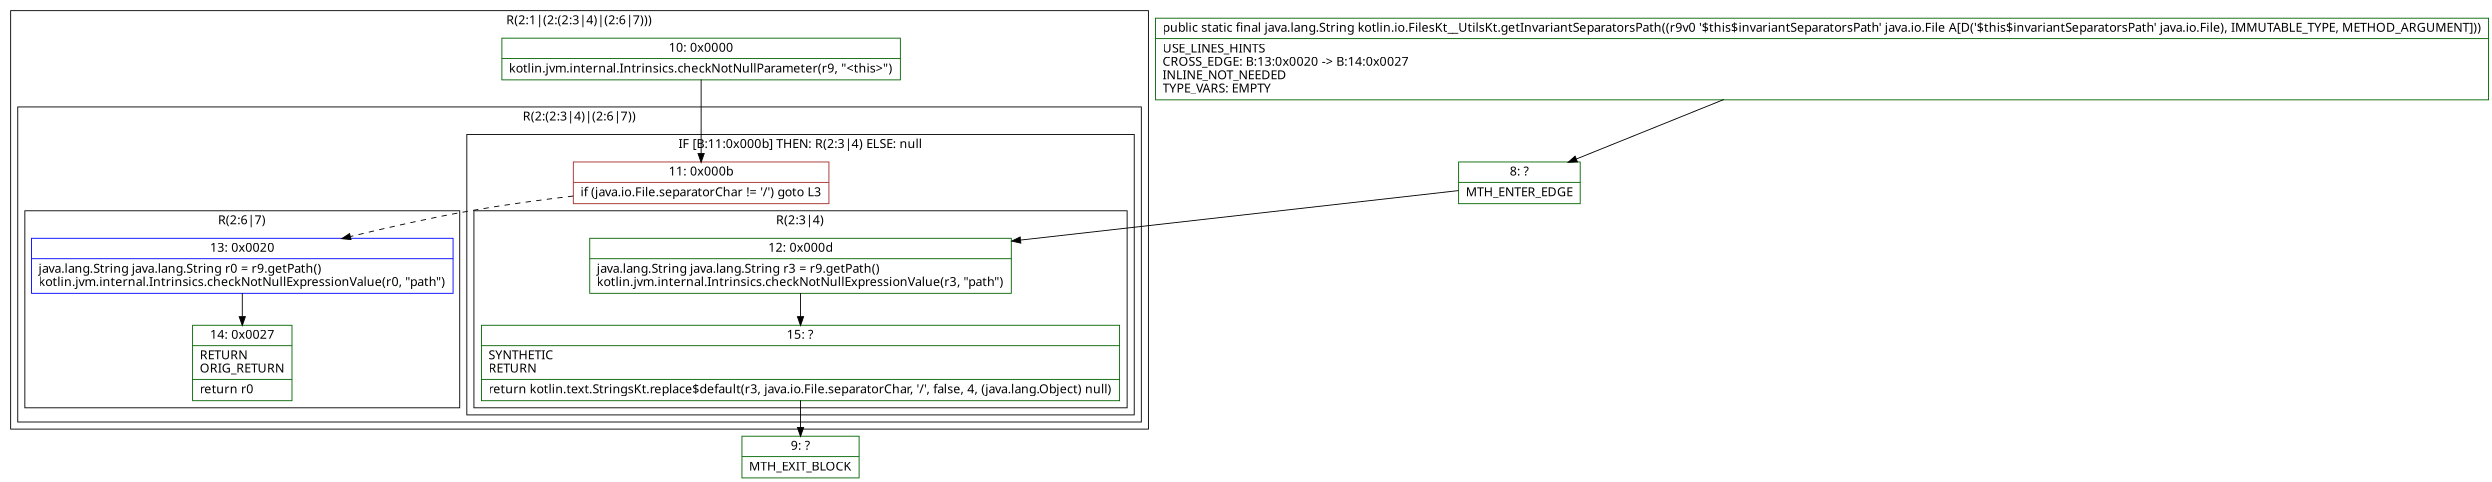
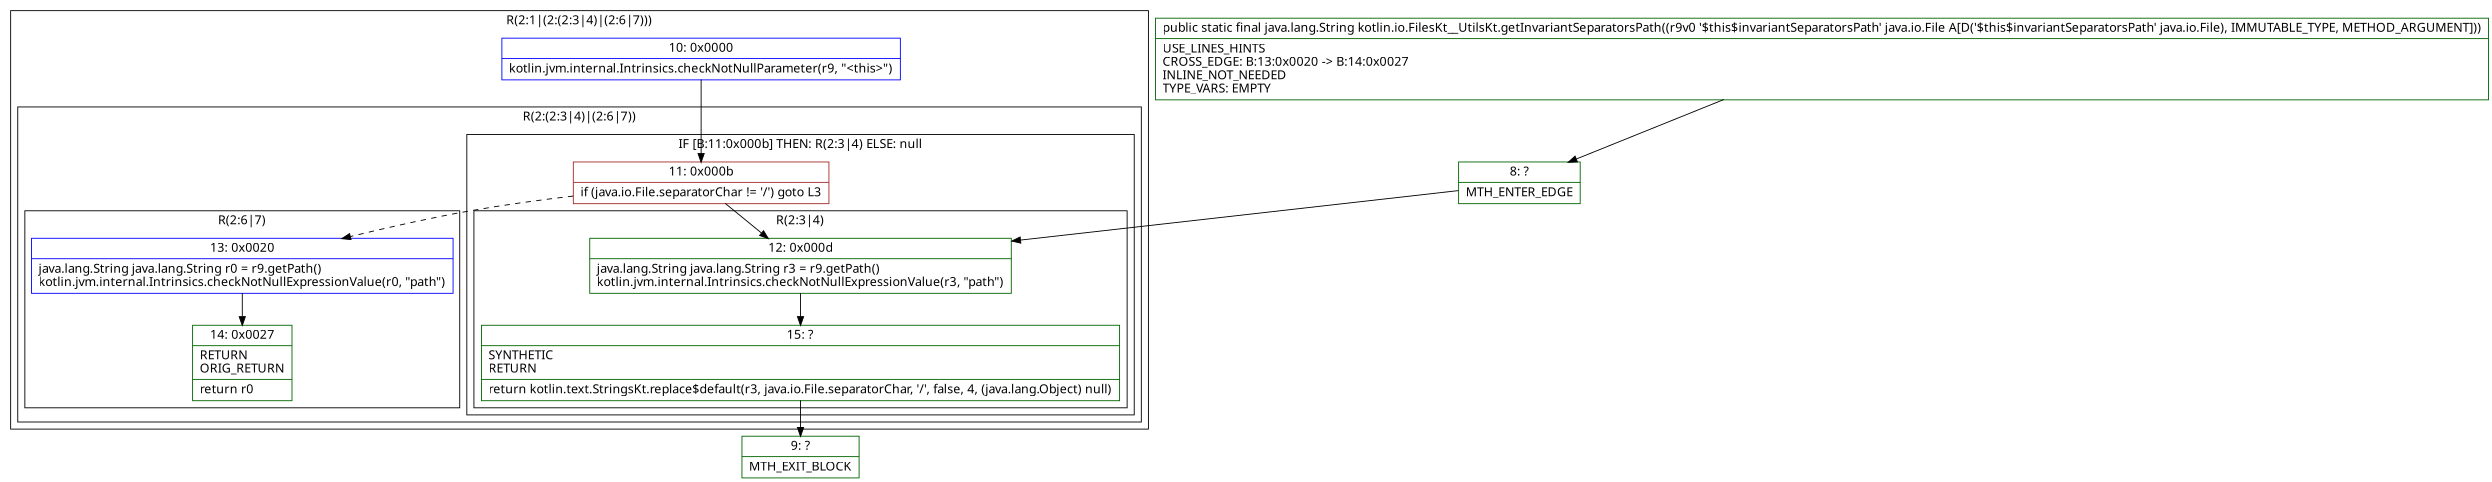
  digraph {
    fontname="Noto Sans"
    node [color=darkgreen fontname="Noto Sans" shape=record]
    edge [fontname="Noto Sans"]
    n1 [label="{12\:\ 0x000d|java.lang.String java.lang.String r3 = r9.getPath()\lkotlin.jvm.internal.Intrinsics.checkNotNullExpressionValue(r3, \"path\")\l}"]
    n2 [label="{15\:\ ?|SYNTHETIC\lRETURN\l|return kotlin.text.StringsKt.replace$default(r3, java.io.File.separatorChar, '\/', false, 4, (java.lang.Object) null)\l}"]
    n3 [color=brown label="{11\:\ 0x000b|if (java.io.File.separatorChar != '\/') goto L3\l}"]
    n4 [color=blue label="{13\:\ 0x0020|java.lang.String java.lang.String r0 = r9.getPath()\lkotlin.jvm.internal.Intrinsics.checkNotNullExpressionValue(r0, \"path\")\l}"]
    n5 [label="{14\:\ 0x0027|RETURN\lORIG_RETURN\l|return r0\l}"]
-   n6 [label="{10\:\ 0x0000|kotlin.jvm.internal.Intrinsics.checkNotNullParameter(r9, \"\<this\>\")\l}"]
+   n6 [color=blue label="{10\:\ 0x0000|kotlin.jvm.internal.Intrinsics.checkNotNullParameter(r9, \"\<this\>\")\l}"]
    n7 [label="{9\:\ ?|MTH_EXIT_BLOCK\l}"]
    n8 [label="{8\:\ ?|MTH_ENTER_EDGE\l}"]
    n9 [label="{public static final java.lang.String kotlin.io.FilesKt__UtilsKt.getInvariantSeparatorsPath((r9v0 '$this$invariantSeparatorsPath' java.io.File A[D('$this$invariantSeparatorsPath' java.io.File), IMMUTABLE_TYPE, METHOD_ARGUMENT]))  | USE_LINES_HINTS\lCROSS_EDGE: B:13:0x0020 \-\> B:14:0x0027\lINLINE_NOT_NEEDED\lTYPE_VARS: EMPTY\l}"]
    subgraph cluster_1 {
      label="R(2:1|(2:(2:3|4)|(2:6|7)))"
      n6
      subgraph cluster_2 {
        label="R(2:(2:3|4)|(2:6|7))"
        subgraph cluster_3 {
          label="IF [B:11:0x000b] THEN: R(2:3|4) ELSE: null"
          n3
          subgraph cluster_4 {
            label="R(2:3|4)"
            n1
            n2
          }
        }
        subgraph cluster_5 {
          label="R(2:6|7)"
          n4
          n5
        }
      }
    }
    n1 -> n2
    n2 -> n7
+   n3 -> n1
    n3 -> n4 [style=dashed]
    n4 -> n5
    n6 -> n3
    n8 -> n1
    n9 -> n8
  }
